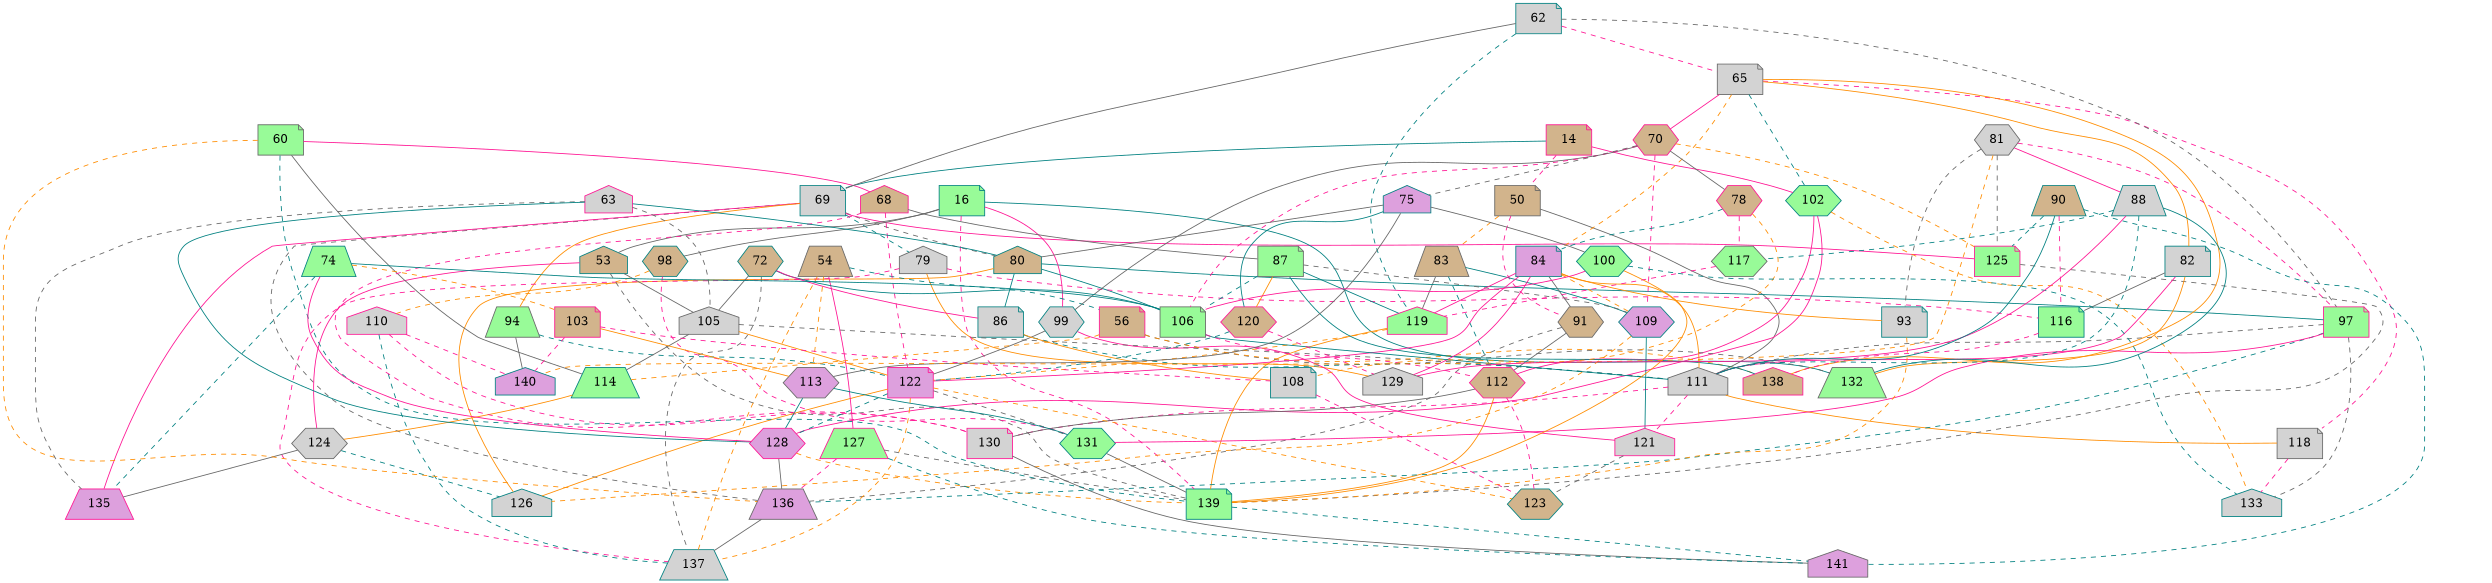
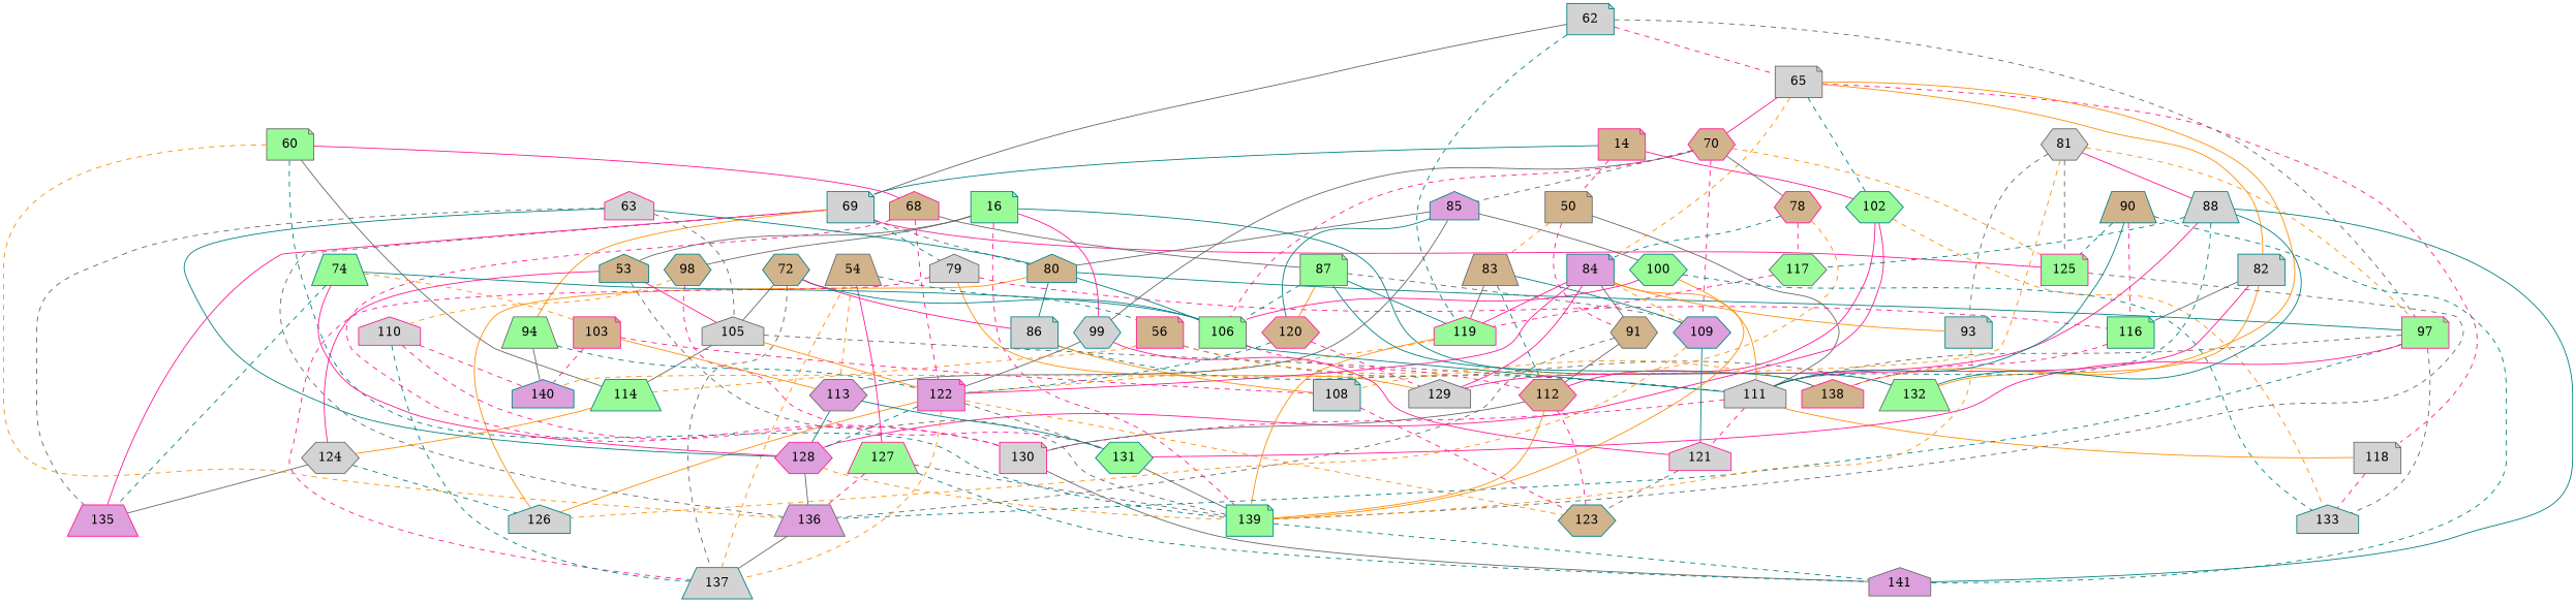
  graph {
    node [color=teal fillcolor=lightgrey shape=note style=filled]
    edge [color=deeppink style=dashed]
    14 [color=deeppink fillcolor=tan]
    50 [color=gray40 fillcolor=tan]
    69 [super="+48"]
    102 [fillcolor=palegreen shape=hexagon super="+13"]
    83 [color=gray40 fillcolor=tan shape=trapezium]
    91 [color=gray40 fillcolor=tan shape=hexagon]
    111 [color=gray40 shape=house super="+36+73+59"]
    136 [color=gray40 fillcolor=plum shape=trapezium super="+31+44"]
    80 [fillcolor=tan shape=house super="+19+24"]
    135 [color=deeppink fillcolor=plum shape=trapezium]
    79 [color=gray40 shape=house]
    94 [color=gray40 fillcolor=palegreen shape=trapezium]
    125 [color=deeppink fillcolor=palegreen super="+11"]
    128 [color=deeppink fillcolor=plum shape=hexagon super="+8+29+95"]
    112 [color=deeppink fillcolor=tan shape=hexagon super="+39+61"]
    133 [shape=house]
    16 [fillcolor=palegreen super="+12"]
    53 [fillcolor=tan shape=house]
    98 [fillcolor=tan shape=hexagon]
    99 [shape=hexagon]
    132 [color=gray40 fillcolor=palegreen shape=trapezium]
    139 [fillcolor=palegreen super="+46+134"]
    105 [color=gray40 shape=house super="+23+47+51"]
    124 [color=gray40 shape=hexagon]
    131 [fillcolor=palegreen shape=hexagon super="+67"]
    110 [color=deeppink shape=house]
    122 [color=deeppink fillcolor=plum super="+40+71+26"]
    121 [color=deeppink shape=house]
    141 [color=gray40 fillcolor=plum shape=house super="+85"]
    119 [color=deeppink fillcolor=palegreen shape=house super="+115"]
    109 [fillcolor=plum shape=hexagon super="+101"]
    118 [color=gray40]
    130 [color=deeppink super="+77"]
    114 [fillcolor=palegreen shape=trapezium]
    126 [shape=house]
    54 [color=gray40 fillcolor=tan shape=trapezium]
    56 [color=deeppink fillcolor=tan]
    113 [color=gray40 fillcolor=plum shape=hexagon super="+96"]
    127 [color=deeppink fillcolor=palegreen shape=trapezium]
    137 [shape=trapezium super="+25"]
    138 [color=deeppink fillcolor=tan shape=house]
    60 [color=gray40 fillcolor=palegreen]
    68 [color=deeppink fillcolor=tan shape=house]
    87 [color=gray40 fillcolor=palegreen super="+35"]
    65 [color=gray40 super="+9+30"]
    70 [color=deeppink fillcolor=tan shape=hexagon super="+45+34"]
    82
    84 [fillcolor=plum super="+4+21+49"]
    62
    97 [color=deeppink fillcolor=palegreen super="+89"]
    106 [color=gray40 fillcolor=palegreen super="+37+55+92"]
    86
    63 [color=deeppink shape=house]
-   75 [fillcolor=plum shape=house super="+57"]
+   75 [fillcolor=plum shape=house super="+57" label=85]
    78 [color=deeppink fillcolor=tan shape=hexagon super="+28"]
    116 [fillcolor=palegreen]
    129 [color=gray40 shape=house]
    93
    120 [color=deeppink fillcolor=tan shape=hexagon]
    123 [fillcolor=tan shape=hexagon]
    140 [fillcolor=plum shape=house]
    100 [fillcolor=palegreen shape=hexagon]
    108
    117 [color=gray40 fillcolor=palegreen shape=hexagon]
    72 [fillcolor=tan shape=hexagon super="+6"]
    74 [fillcolor=palegreen shape=trapezium]
    103 [color=deeppink fillcolor=tan]
    81 [color=gray40 shape=hexagon super="+5"]
    88 [shape=trapezium super="+2+58"]
    90 [fillcolor=tan shape=trapezium]
    14 -- 50
    14 -- 69 [color=teal style=solid]
    14 -- 102 [style=solid weight=2]
    50 -- 83 [color=darkorange]
    50 -- 91
    50 -- 111 [color=gray40 style=solid]
    69 -- 136 [color=gray40]
    69 -- 80 [color=gray40]
    69 -- 135 [style=solid]
    69 -- 79 [color=teal]
    69 -- 94 [color=darkorange style=solid]
    69 -- 125 [style=solid]
    102 -- 128 [style=solid]
    102 -- 112 [style=solid]
    102 -- 133 [color=darkorange]
    83 -- 112 [color=teal]
    83 -- 119 [color=gray40 style=solid]
    83 -- 109 [color=teal style=solid]
    91 -- 136 [color=gray40]
    91 -- 112 [color=gray40 style=solid]
    111 -- 121
    111 -- 118 [color=darkorange style=solid weight=2]
    111 -- 130
    136 -- 137 [color=gray40 style=solid]
    80 -- 126 [color=darkorange style=solid]
    80 -- 97 [color=teal style=solid]
    80 -- 106 [color=teal style=solid]
    80 -- 86 [color=teal style=solid]
    79 -- 137
    79 -- 116
    79 -- 129 [color=darkorange style=solid]
    94 -- 122 [color=teal weight=2]
    94 -- 140 [color=gray40 style=solid]
    125 -- 139 [color=gray40]
    128 -- 136 [color=gray40 style=solid weight=2]
    128 -- 139 [color=darkorange]
    112 -- 139 [color=darkorange style=solid]
    112 -- 130 [color=gray40 style=solid weight=2]
    112 -- 123
    16 -- 53 [color=gray40 style=solid]
    16 -- 98 [color=gray40 style=solid weight=2]
    16 -- 99 [style=solid]
    16 -- 132 [color=teal style=solid]
    16 -- 139
    53 -- 139 [color=gray40]
-   53 -- 105 [color=gray40 style=solid]
+   53 -- 105 [style=solid]
    53 -- 124 [style=solid]
    98 -- 131
    98 -- 110 [color=darkorange]
    99 -- 122 [color=gray40 style=solid]
    99 -- 121 [style=solid]
    139 -- 141 [color=teal]
    105 -- 111 [color=gray40 weight=3]
    105 -- 122 [color=darkorange style=solid weight=2]
    105 -- 114 [color=gray40 style=solid]
    124 -- 135 [color=gray40 style=solid]
    124 -- 126 [color=teal]
    131 -- 139 [color=gray40 style=solid]
    110 -- 130
    110 -- 137 [color=teal]
    110 -- 140
    122 -- 128 [color=teal weight=2]
    122 -- 131 [color=gray40]
    122 -- 126 [color=darkorange style=solid]
    122 -- 137 [color=darkorange weight=2]
    122 -- 123 [color=darkorange]
    121 -- 123 [color=gray40]
    119 -- 139 [color=darkorange style=solid]
    119 -- 122 [color=darkorange]
    109 -- 121 [color=teal style=solid]
    109 -- 126 [color=darkorange]
    118 -- 133
    130 -- 141 [color=gray40 style=solid]
    114 -- 124 [color=darkorange style=solid]
    54 -- 56 [color=teal]
    54 -- 113 [color=darkorange]
    54 -- 127 [style=solid]
    54 -- 137 [color=darkorange]
    56 -- 132 [color=gray40]
    56 -- 114 [color=darkorange]
    56 -- 138 [color=darkorange]
    113 -- 128 [color=teal style=solid weight=2]
    113 -- 131 [color=teal style=solid]
    127 -- 136
    127 -- 139 [color=gray40]
    127 -- 141 [color=teal]
    60 -- 136 [color=darkorange]
    60 -- 139 [color=teal]
    60 -- 114 [color=gray40 style=solid]
    60 -- 68 [style=solid]
    68 -- 122
    68 -- 130
    68 -- 87 [color=gray40 style=solid]
    87 -- 119 [color=teal style=solid weight=4]
    87 -- 109 [color=gray40]
    87 -- 138 [color=teal style=solid]
    87 -- 106 [color=teal weight=2]
    87 -- 120 [color=darkorange style=solid]
    65 -- 102 [color=teal]
    65 -- 118
    65 -- 138 [color=darkorange style=solid]
    65 -- 70 [style=solid weight=2]
    65 -- 82 [color=darkorange style=solid]
    65 -- 84 [color=darkorange]
    70 -- 125 [color=darkorange]
    70 -- 99 [color=gray40 style=solid]
    70 -- 109 [weight=2]
    70 -- 106
    70 -- 75 [color=gray40]
    70 -- 78 [color=gray40 style=solid weight=2]
    82 -- 111 [style=solid]
    82 -- 132 [color=darkorange style=solid]
    82 -- 116 [color=gray40 style=solid]
    84 -- 91 [color=gray40 style=solid weight=2]
    84 -- 111 [color=darkorange style=solid weight=4]
    84 -- 122 [style=solid]
    84 -- 119 [style=solid]
    84 -- 109 [color=darkorange weight=2]
    84 -- 129 [style=solid]
    84 -- 93 [color=darkorange style=solid weight=2]
    62 -- 69 [color=gray40 style=solid]
    62 -- 119 [color=teal]
    62 -- 65
    62 -- 97 [color=gray40]
    97 -- 111 [color=gray40]
    97 -- 136 [color=teal]
    97 -- 133 [color=gray40]
    97 -- 131 [style=solid weight=2]
    106 -- 111 [color=teal style=solid weight=2]
    106 -- 112
    86 -- 111 [color=teal]
    86 -- 108 [color=darkorange style=solid]
    63 -- 80 [color=teal style=solid]
    63 -- 135 [color=gray40]
    63 -- 128 [color=teal style=solid]
    63 -- 105 [color=gray40]
    75 -- 80 [color=gray40 style=solid weight=2]
    75 -- 113 [color=gray40 style=solid]
    75 -- 120 [color=teal style=solid]
    75 -- 100 [color=gray40 style=solid]
    78 -- 84 [color=teal]
    78 -- 108 [color=darkorange]
    78 -- 117 [weight=2]
    116 -- 138
    93 -- 139 [color=darkorange]
    120 -- 122 [color=teal]
    120 -- 129
    100 -- 133 [color=teal]
    100 -- 139 [color=darkorange style=solid]
    100 -- 106 [style=solid]
    108 -- 123
    117 -- 119
    72 -- 105 [color=gray40 style=solid weight=2]
    72 -- 137 [color=gray40 weight=2]
    72 -- 106 [color=teal style=solid]
    72 -- 86 [style=solid]
    74 -- 135 [color=teal]
    74 -- 128 [style=solid]
    74 -- 106 [color=teal style=solid]
    74 -- 103 [color=darkorange]
    103 -- 113 [color=darkorange style=solid]
    103 -- 140
    103 -- 108
    81 -- 125 [color=gray40 weight=2]
-   81 -- 97
+   81 -- 97 [color=darkorange]
    81 -- 93 [color=gray40]
    81 -- 140 [color=darkorange]
    81 -- 88 [style=solid]
    88 -- 111 [color=teal weight=2]
    88 -- 132 [color=teal style=solid]
+   88 -- 141 [color=teal style=solid weight=2]
    88 -- 129 [style=solid]
    88 -- 117 [color=teal]
    90 -- 111 [color=teal style=solid]
    90 -- 125 [color=teal]
    90 -- 141 [color=teal]
    90 -- 116
  }
